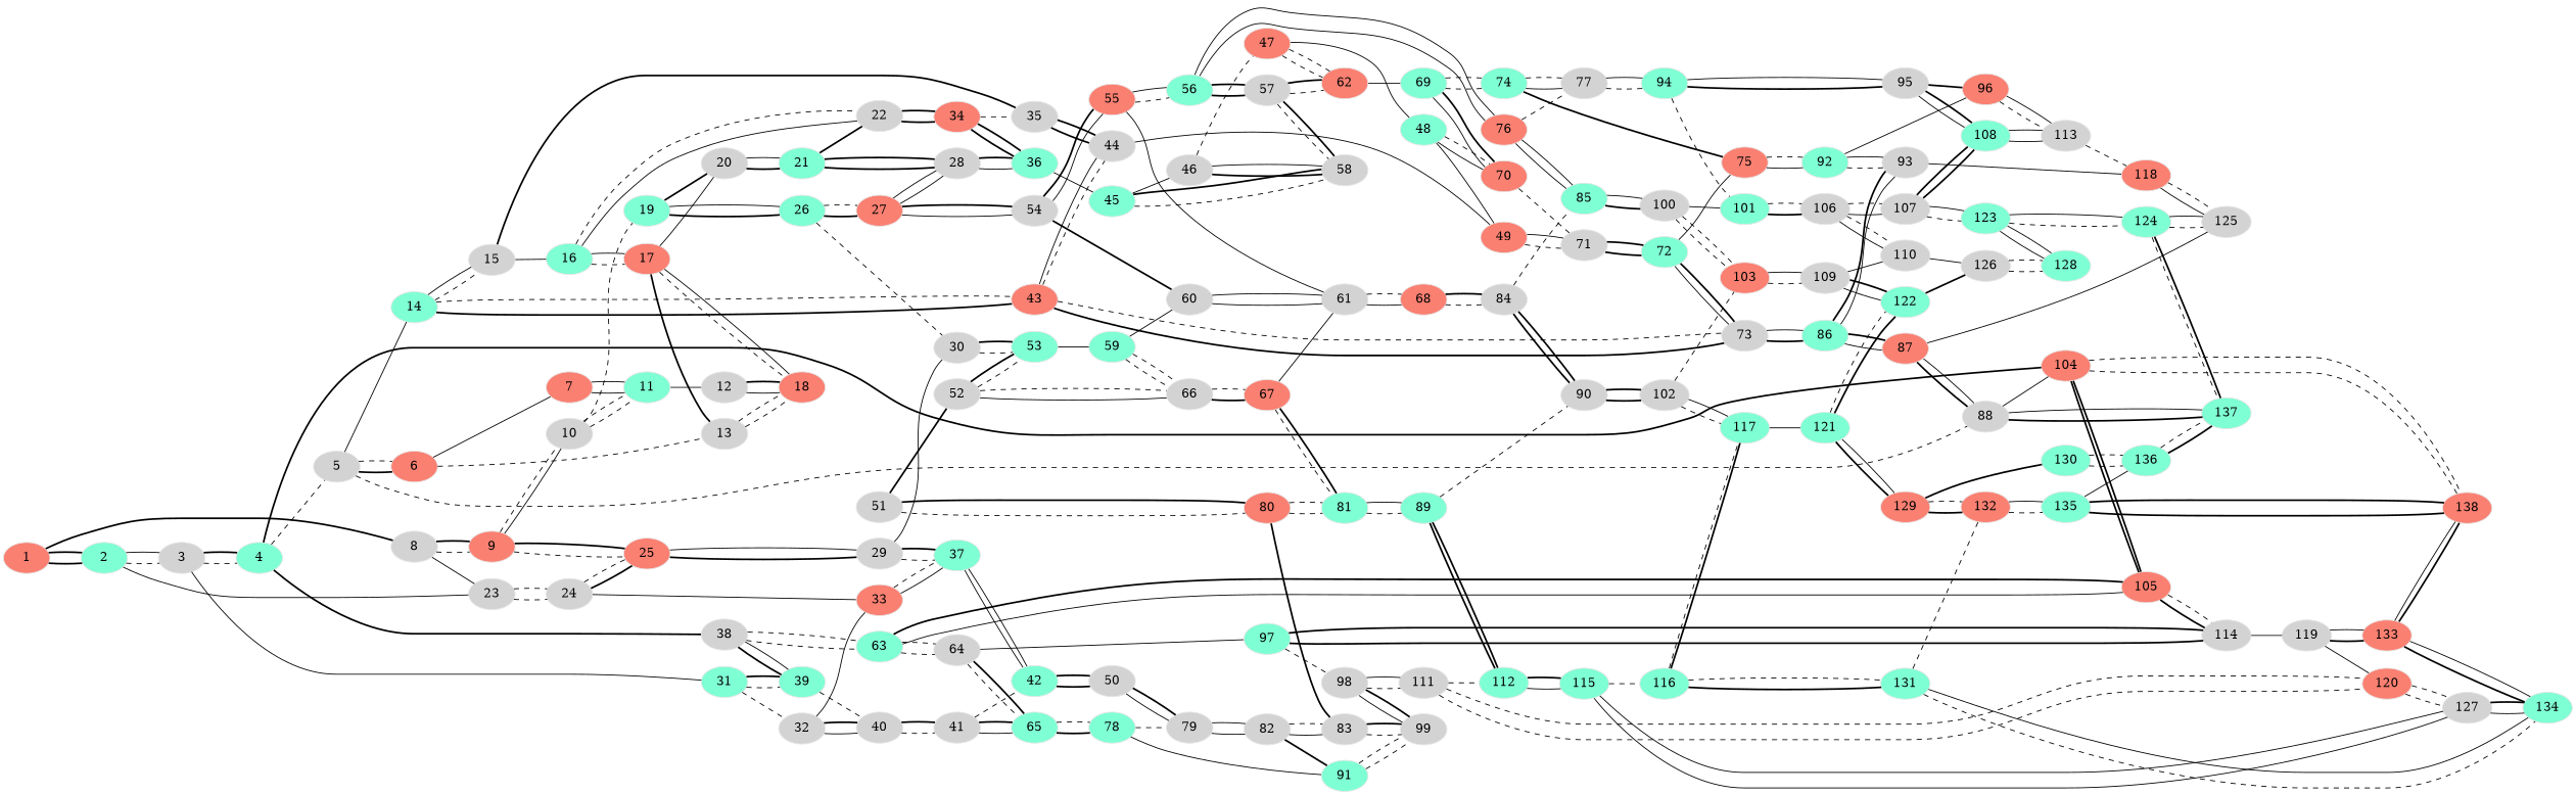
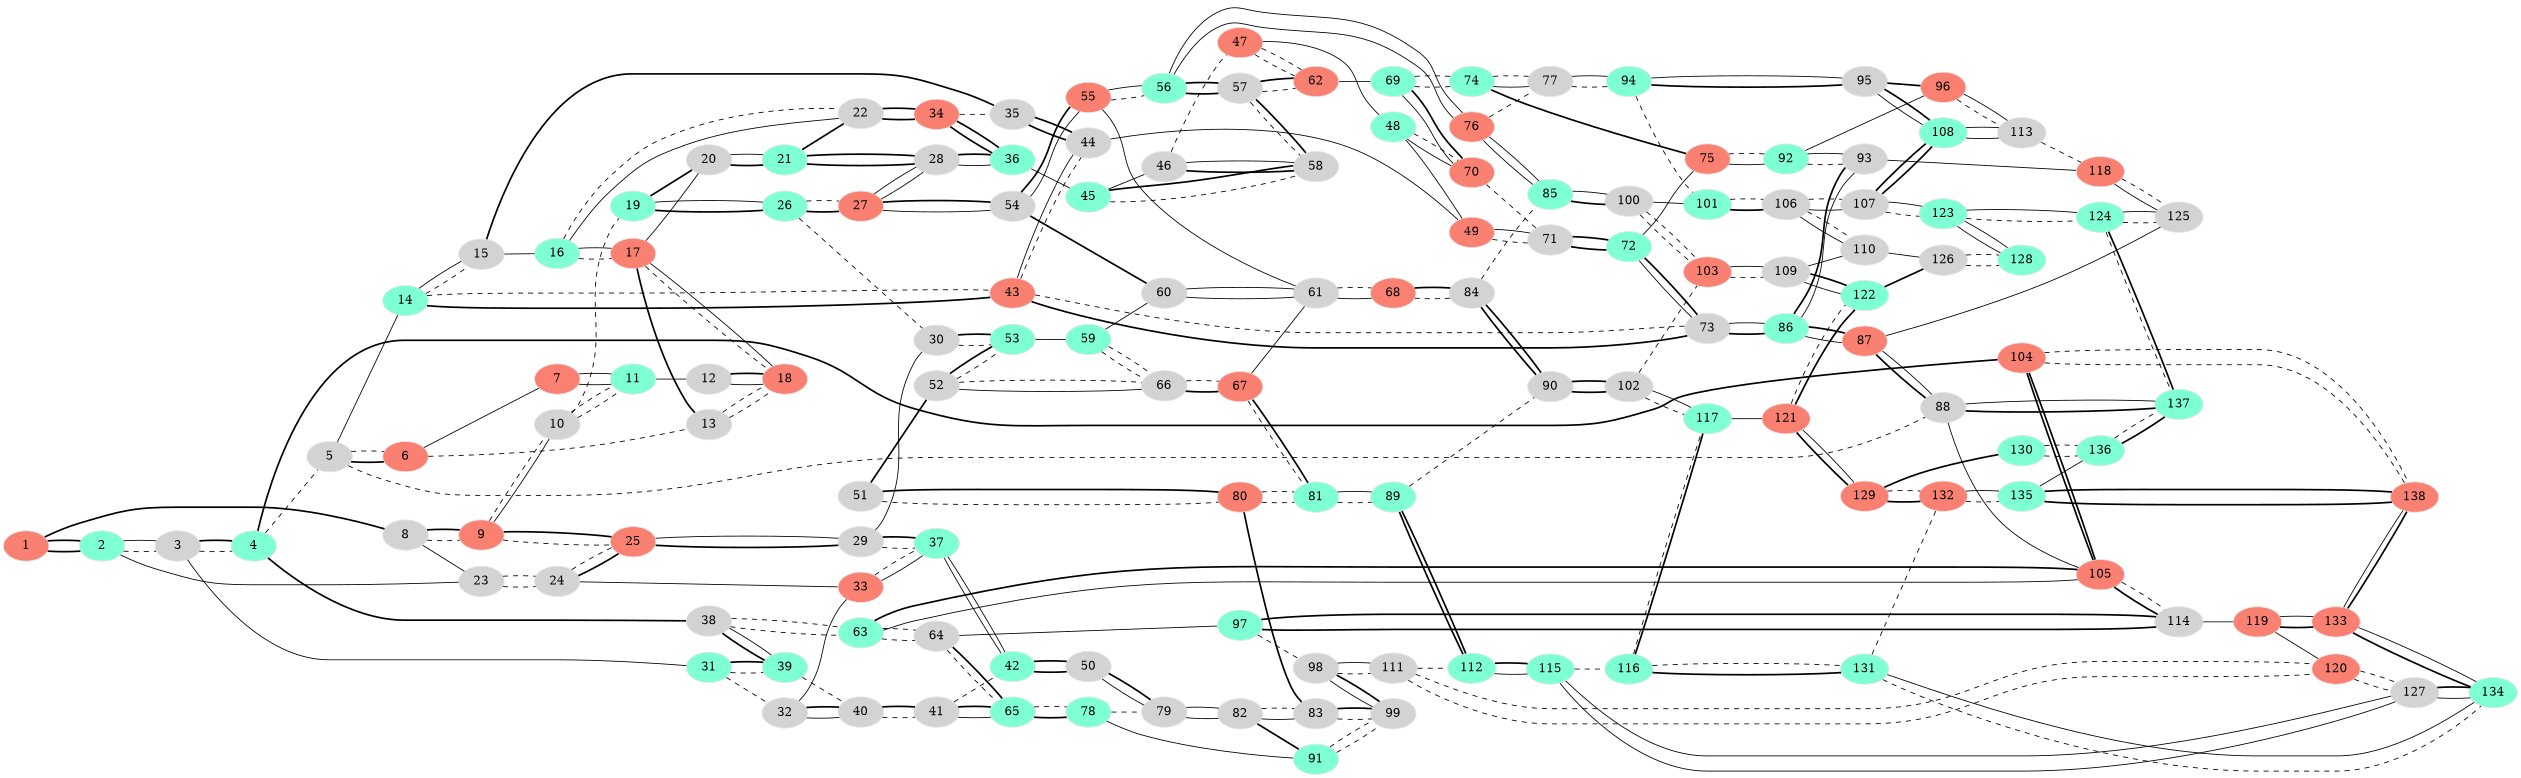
  graph {
    rankdir=LR
    node [color=gray90 fillcolor=lightgrey style=filled]
    edge [style=solid]
    1 [fillcolor=salmon]
    2 [fillcolor=aquamarine]
    8
    3
    23
    9 [fillcolor=salmon]
    4 [fillcolor=aquamarine]
    31 [fillcolor=aquamarine]
    24
    5
    38
    104 [fillcolor=salmon]
    32
    39 [fillcolor=aquamarine]
    6 [fillcolor=salmon]
    14 [fillcolor=aquamarine]
    88
    63 [fillcolor=aquamarine]
    105 [fillcolor=salmon]
    138 [fillcolor=salmon]
    7 [fillcolor=salmon]
    13
    15
    43 [fillcolor=salmon]
    137 [fillcolor=aquamarine]
    11 [fillcolor=aquamarine]
    18 [fillcolor=salmon]
    12
    10
    25 [fillcolor=salmon]
    19 [fillcolor=aquamarine]
    29
    20
    26 [fillcolor=aquamarine]
    16 [fillcolor=aquamarine]
    35
    44
    73
    17 [fillcolor=salmon]
    22
    34 [fillcolor=salmon]
    21 [fillcolor=aquamarine]
    27 [fillcolor=salmon]
    30
    28
    36 [fillcolor=aquamarine]
    33 [fillcolor=salmon]
    37 [fillcolor=aquamarine]
    54
    53 [fillcolor=aquamarine]
    55 [fillcolor=salmon]
    60
    45 [fillcolor=aquamarine]
    42 [fillcolor=aquamarine]
    59 [fillcolor=aquamarine]
    40
    41
    49 [fillcolor=salmon]
    46
    58
    50
    64
    65 [fillcolor=aquamarine]
    78 [fillcolor=aquamarine]
    79
    86 [fillcolor=aquamarine]
    71
    47 [fillcolor=salmon]
    48 [fillcolor=aquamarine]
    62 [fillcolor=salmon]
    70 [fillcolor=salmon]
    69 [fillcolor=aquamarine]
    72 [fillcolor=aquamarine]
    51
    52
    80 [fillcolor=salmon]
    82
    66
    81 [fillcolor=aquamarine]
    83
    67 [fillcolor=salmon]
    56 [fillcolor=aquamarine]
    61
    57
    76 [fillcolor=salmon]
    68 [fillcolor=salmon]
    77
    85 [fillcolor=aquamarine]
    84
    74 [fillcolor=aquamarine]
    97 [fillcolor=aquamarine]
    114
    98
    91 [fillcolor=aquamarine]
    89 [fillcolor=aquamarine]
    90
    75 [fillcolor=salmon]
    92 [fillcolor=aquamarine]
    87 [fillcolor=salmon]
    93
    94 [fillcolor=aquamarine]
    96 [fillcolor=salmon]
    100
    95
    101 [fillcolor=aquamarine]
    99
    112 [fillcolor=aquamarine]
    102
    103 [fillcolor=salmon]
    125
    118 [fillcolor=salmon]
    115 [fillcolor=aquamarine]
    117 [fillcolor=aquamarine]
    113
    108 [fillcolor=aquamarine]
    106
    111
-   119
+   119 [fillcolor=salmon]
    120 [fillcolor=salmon]
    109
    107
    110
-   121 [fillcolor=aquamarine]
+   121 [fillcolor=salmon]
    122 [fillcolor=aquamarine]
    123 [fillcolor=aquamarine]
    126
    124 [fillcolor=aquamarine]
    128 [fillcolor=aquamarine]
    127
    116 [fillcolor=aquamarine]
    133 [fillcolor=salmon]
    131 [fillcolor=aquamarine]
    134 [fillcolor=aquamarine]
    132 [fillcolor=salmon]
    129 [fillcolor=salmon]
    130 [fillcolor=aquamarine]
    136 [fillcolor=aquamarine]
    135 [fillcolor=aquamarine]
    1 -- 2 [style=bold]
    1 -- 2 [style=bold]
    1 -- 8 [style=bold]
    2 -- 3 [style=dashed]
    2 -- 3
    2 -- 23
    8 -- 23
    8 -- 9 [style=dashed]
    8 -- 9 [style=bold]
    3 -- 4 [style=dashed]
    3 -- 4 [style=bold]
    3 -- 31
    23 -- 24 [style=dashed]
    23 -- 24 [style=dashed]
    9 -- 10
    9 -- 10 [style=dashed]
    9 -- 25 [style=dashed]
    9 -- 25 [style=bold]
    4 -- 5 [style=dashed]
    4 -- 38 [style=bold]
    4 -- 104 [style=bold]
    31 -- 32 [style=dashed]
    31 -- 39 [style=dashed]
    31 -- 39 [style=bold]
    24 -- 25 [style=bold]
    24 -- 25 [style=dashed]
    24 -- 33
    5 -- 6 [style=bold]
    5 -- 6 [style=dashed]
    5 -- 14
    5 -- 88 [style=dashed]
    38 -- 39 [style=bold]
    38 -- 39
    38 -- 63 [style=dashed]
    38 -- 63 [style=dashed]
    104 -- 105 [style=bold]
    104 -- 105 [style=bold]
    104 -- 138 [style=dashed]
    104 -- 138 [style=dashed]
    32 -- 33
    32 -- 40
    32 -- 40 [style=bold]
    39 -- 40 [style=dashed]
    6 -- 7
    6 -- 13 [style=dashed]
    14 -- 15 [style=dashed]
    14 -- 15
    14 -- 43 [style=bold]
    14 -- 43 [style=dashed]
-   88 -- 104
+   88 -- 105
    88 -- 137 [style=bold]
    88 -- 137
    63 -- 105
    63 -- 105 [style=bold]
    63 -- 64 [style=dashed]
    63 -- 64 [style=dashed]
    105 -- 114 [style=bold]
    105 -- 114 [style=dashed]
    7 -- 11
    7 -- 11
    13 -- 18 [style=dashed]
    13 -- 18 [style=dashed]
    15 -- 16
    15 -- 35 [style=bold]
    43 -- 44 [style=dashed]
    43 -- 44
    43 -- 73 [style=bold]
    43 -- 73 [style=dashed]
    11 -- 12
    12 -- 18
    12 -- 18 [style=bold]
    10 -- 11 [style=dashed]
    10 -- 11 [style=dashed]
    10 -- 19 [style=dashed]
    25 -- 29 [style=bold]
    25 -- 29
    19 -- 20 [style=bold]
    19 -- 26 [style=bold]
    19 -- 26
    29 -- 30
    29 -- 37 [style=dashed]
    29 -- 37 [style=bold]
    20 -- 21 [style=bold]
    20 -- 21
    26 -- 27 [style=bold]
    26 -- 27 [style=dashed]
    26 -- 30 [style=dashed]
    16 -- 17 [style=dashed]
    16 -- 17
    16 -- 22
    16 -- 22 [style=dashed]
    35 -- 44 [style=bold]
    35 -- 44 [style=bold]
    44 -- 49
    73 -- 86 [style=bold]
    73 -- 86
    17 -- 13 [style=bold]
    17 -- 18 [style=dashed]
    17 -- 18
    17 -- 20
    22 -- 34 [style=bold]
    22 -- 34 [style=bold]
    34 -- 35 [style=dashed]
    34 -- 36 [style=bold]
    34 -- 36 [style=bold]
    21 -- 22 [style=bold]
    21 -- 28 [style=bold]
    21 -- 28 [style=bold]
    27 -- 28
    27 -- 28
    27 -- 54
    27 -- 54 [style=bold]
    30 -- 53 [style=dashed]
    30 -- 53 [style=bold]
    28 -- 36
    28 -- 36 [style=bold]
    36 -- 45
    33 -- 37
    33 -- 37 [style=dashed]
    37 -- 42
    37 -- 42
    54 -- 55
    54 -- 55 [style=bold]
    54 -- 60 [style=bold]
    53 -- 59
    55 -- 56 [style=dashed]
    55 -- 56
    55 -- 61
    60 -- 61
    60 -- 61
    45 -- 46
    45 -- 58 [style=dashed]
    45 -- 58 [style=bold]
    42 -- 50 [style=bold]
    42 -- 50 [style=bold]
    59 -- 60
    59 -- 66 [style=dashed]
    59 -- 66 [style=dashed]
    40 -- 41 [style=dashed]
    40 -- 41 [style=bold]
    41 -- 42 [style=dashed]
    41 -- 65
    41 -- 65 [style=bold]
    49 -- 71 [style=dashed]
    49 -- 71
    46 -- 58 [style=bold]
    46 -- 58
    46 -- 47 [style=dashed]
    50 -- 79
    50 -- 79 [style=bold]
    64 -- 65 [style=dashed]
    64 -- 65 [style=bold]
    64 -- 97
    65 -- 78 [style=bold]
    65 -- 78 [style=dashed]
    78 -- 79 [style=dashed]
    78 -- 91
    79 -- 82
    79 -- 82
    86 -- 87
    86 -- 87 [style=bold]
    86 -- 93
    86 -- 93 [style=bold]
    71 -- 72 [style=bold]
    71 -- 72 [style=bold]
    47 -- 48
    47 -- 62 [style=dashed]
    47 -- 62 [style=dashed]
    48 -- 49
    48 -- 70
    48 -- 70 [style=dashed]
    62 -- 69
    70 -- 71 [style=dashed]
    69 -- 70
    69 -- 70 [style=bold]
    69 -- 74 [style=dashed]
    69 -- 74 [style=dashed]
    72 -- 73
    72 -- 73 [style=bold]
    72 -- 75
    51 -- 52 [style=bold]
    51 -- 80 [style=dashed]
    51 -- 80 [style=bold]
    52 -- 53 [style=dashed]
    52 -- 53 [style=bold]
    52 -- 66
    52 -- 66 [style=dashed]
    80 -- 81 [style=dashed]
    80 -- 81 [style=dashed]
    80 -- 83 [style=bold]
    82 -- 83
    82 -- 83 [style=dashed]
    82 -- 91 [style=bold]
    66 -- 67 [style=bold]
    66 -- 67 [style=dashed]
    81 -- 89 [style=dashed]
    81 -- 89
    83 -- 99 [style=dashed]
    83 -- 99 [style=bold]
    67 -- 81 [style=dashed]
    67 -- 81 [style=bold]
    67 -- 61
    56 -- 57 [style=bold]
    56 -- 57 [style=bold]
    56 -- 76
    56 -- 76
    61 -- 68
    61 -- 68 [style=dashed]
    57 -- 58 [style=dashed]
    57 -- 58 [style=bold]
    57 -- 62 [style=dashed]
    57 -- 62 [style=bold]
    76 -- 77 [style=dashed]
    76 -- 85
    76 -- 85
    68 -- 84 [style=dashed]
    68 -- 84 [style=bold]
    77 -- 94 [style=dashed]
    77 -- 94
    85 -- 100 [style=bold]
    85 -- 100
    84 -- 85 [style=dashed]
    84 -- 90 [style=bold]
    84 -- 90 [style=bold]
    74 -- 77
    74 -- 77 [style=dashed]
    74 -- 75 [style=bold]
    97 -- 114 [style=bold]
    97 -- 114 [style=bold]
    97 -- 98 [style=dashed]
    114 -- 119
    98 -- 99
    98 -- 99 [style=bold]
    98 -- 111 [style=dashed]
    98 -- 111
    91 -- 99 [style=dashed]
    91 -- 99 [style=dashed]
    89 -- 90 [style=dashed]
    89 -- 112 [style=bold]
    89 -- 112 [style=bold]
    90 -- 102 [style=bold]
    90 -- 102 [style=bold]
    75 -- 92
    75 -- 92 [style=dashed]
    92 -- 93 [style=dashed]
    92 -- 93
    92 -- 96
    87 -- 88 [style=bold]
    87 -- 88
    87 -- 125
    93 -- 118
    94 -- 95 [style=bold]
    94 -- 95
    94 -- 101 [style=dashed]
    96 -- 113 [style=dashed]
    96 -- 113
    100 -- 101
    100 -- 103 [style=dashed]
    100 -- 103 [style=dashed]
    95 -- 96 [style=bold]
    95 -- 108
    95 -- 108 [style=bold]
    101 -- 106 [style=bold]
    101 -- 106 [style=dashed]
    112 -- 115
    112 -- 115 [style=bold]
    102 -- 103 [style=dashed]
    102 -- 117 [style=dashed]
    102 -- 117
    103 -- 109 [style=dashed]
    103 -- 109
    118 -- 125
    118 -- 125 [style=dashed]
    115 -- 127
    115 -- 127
    115 -- 116 [style=dashed]
    117 -- 121
    113 -- 118 [style=dashed]
    108 -- 113
    108 -- 113
    106 -- 107
    106 -- 107 [style=dashed]
    106 -- 110
    106 -- 110 [style=dashed]
    111 -- 112 [style=dashed]
    111 -- 120 [style=dashed]
    111 -- 120 [style=dashed]
    119 -- 120
    119 -- 133 [style=bold]
    119 -- 133
    120 -- 127 [style=dashed]
    120 -- 127 [style=dashed]
    109 -- 110
    109 -- 122
    109 -- 122 [style=bold]
    107 -- 108 [style=bold]
    107 -- 108 [style=bold]
    107 -- 123 [style=dashed]
    107 -- 123
    110 -- 126
    121 -- 122 [style=bold]
    121 -- 122 [style=dashed]
    121 -- 129 [style=bold]
    121 -- 129
    122 -- 126 [style=bold]
    123 -- 124 [style=dashed]
    123 -- 124
    123 -- 128
    123 -- 128
    126 -- 128 [style=dashed]
    126 -- 128 [style=dashed]
    124 -- 137 [style=dashed]
    124 -- 137 [style=bold]
    124 -- 125 [style=dashed]
    124 -- 125
    127 -- 134
    127 -- 134 [style=bold]
    116 -- 117 [style=bold]
    116 -- 117 [style=dashed]
    116 -- 131 [style=bold]
    116 -- 131 [style=dashed]
    133 -- 138 [style=bold]
    133 -- 138
    133 -- 134 [style=bold]
    133 -- 134
    131 -- 134 [style=dashed]
    131 -- 134
    131 -- 132 [style=dashed]
    132 -- 135 [style=dashed]
    132 -- 135
    129 -- 132 [style=bold]
    129 -- 132 [style=dashed]
    129 -- 130 [style=bold]
    130 -- 136 [style=dashed]
    130 -- 136 [style=dashed]
    136 -- 137 [style=bold]
    136 -- 137 [style=dashed]
    135 -- 138 [style=bold]
    135 -- 138 [style=bold]
    135 -- 136
  }
